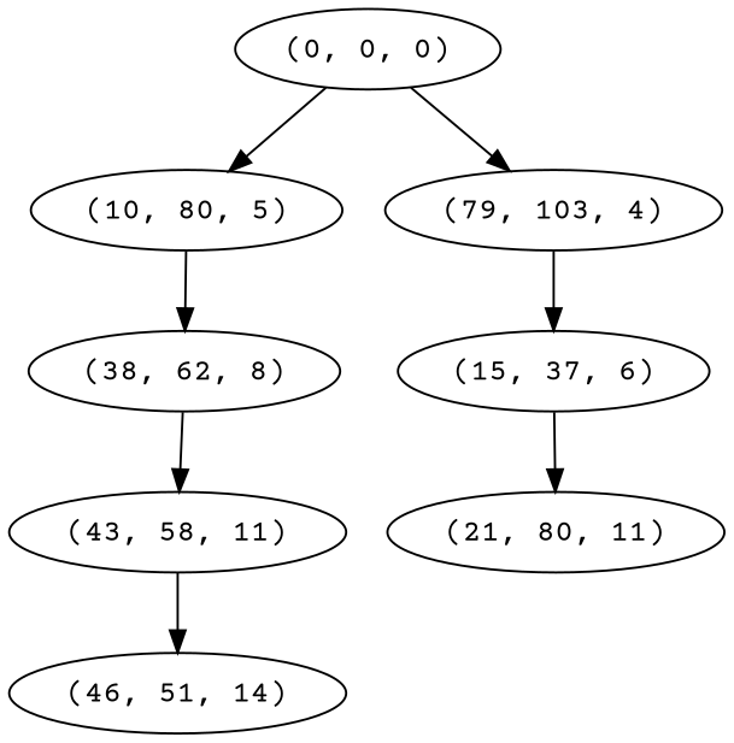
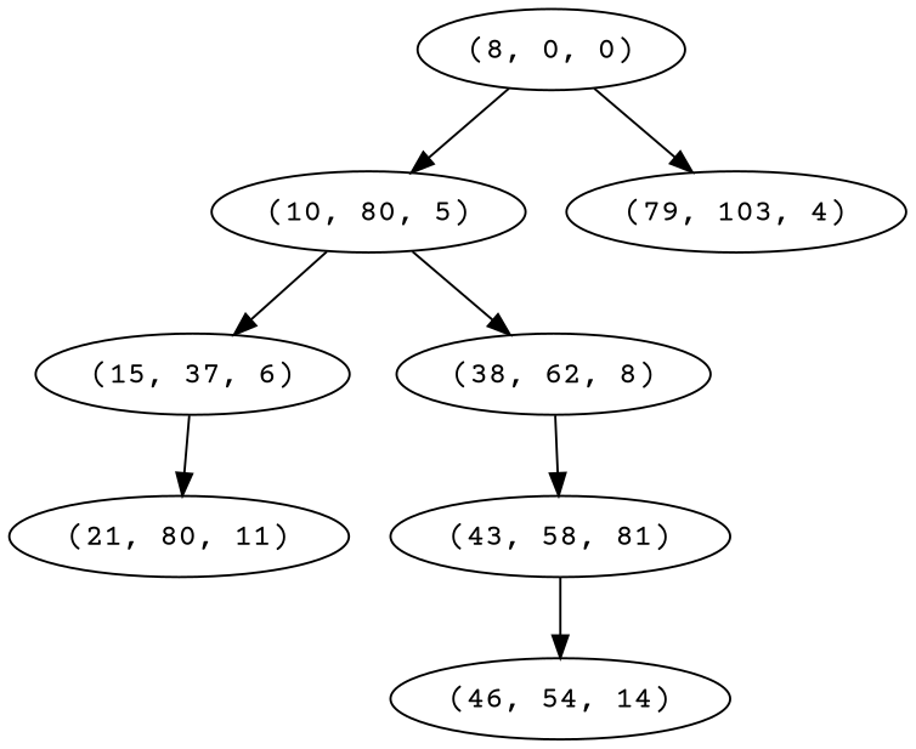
  digraph {
    fontname="Courier Prime"
    node [fontname="Courier Prime"]
    edge [fontname="Courier Prime"]
-   "(0, 0, 0)"
+   "(0, 0, 0)" [label="(8, 0, 0)"]
    "(10, 80, 5)"
    n3 [label="(79, 103, 4)"]
    n4 [label="(15, 37, 6)"]
    "(38, 62, 8)"
    n6 [label="(21, 80, 11)"]
-   "(43, 58, 11)"
-   "(46, 54, 14)" [label="(46, 51, 14)"]
+   "(43, 58, 11)" [label="(43, 58, 81)"]
+   "(46, 54, 14)"
    "(0, 0, 0)" -> "(10, 80, 5)"
    "(0, 0, 0)" -> n3
-   n3 -> n4
+   "(10, 80, 5)" -> n4
    "(10, 80, 5)" -> "(38, 62, 8)"
    n4 -> n6
    "(38, 62, 8)" -> "(43, 58, 11)"
    "(43, 58, 11)" -> "(46, 54, 14)"
  }
